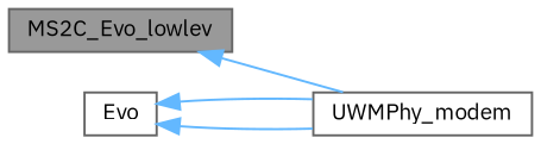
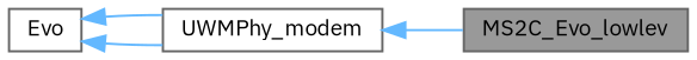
  digraph {
    fontname="IBM Plex Sans"
    rankdir=LR
    node [color=gray40 fillcolor=white fontname="IBM Plex Sans" fontsize=10 shape=box style=filled]
    edge [color=steelblue1 dir=back fontname="IBM Plex Sans" fontsize=10 labelfontname=Helvetica labelfontsize=10 style=solid]
    n1 [fillcolor=grey60 fontcolor=black height=0.2 label=MS2C_Evo_lowlev width=0.4]
    n2 [height=0.2 label=UWMPhy_modem width=0.4]
    n3 [height=0.2 label=Evo width=0.4]
-   n1 -> n2
+   n2 -> n1
    n3 -> n2
    n3 -> n2
  }
